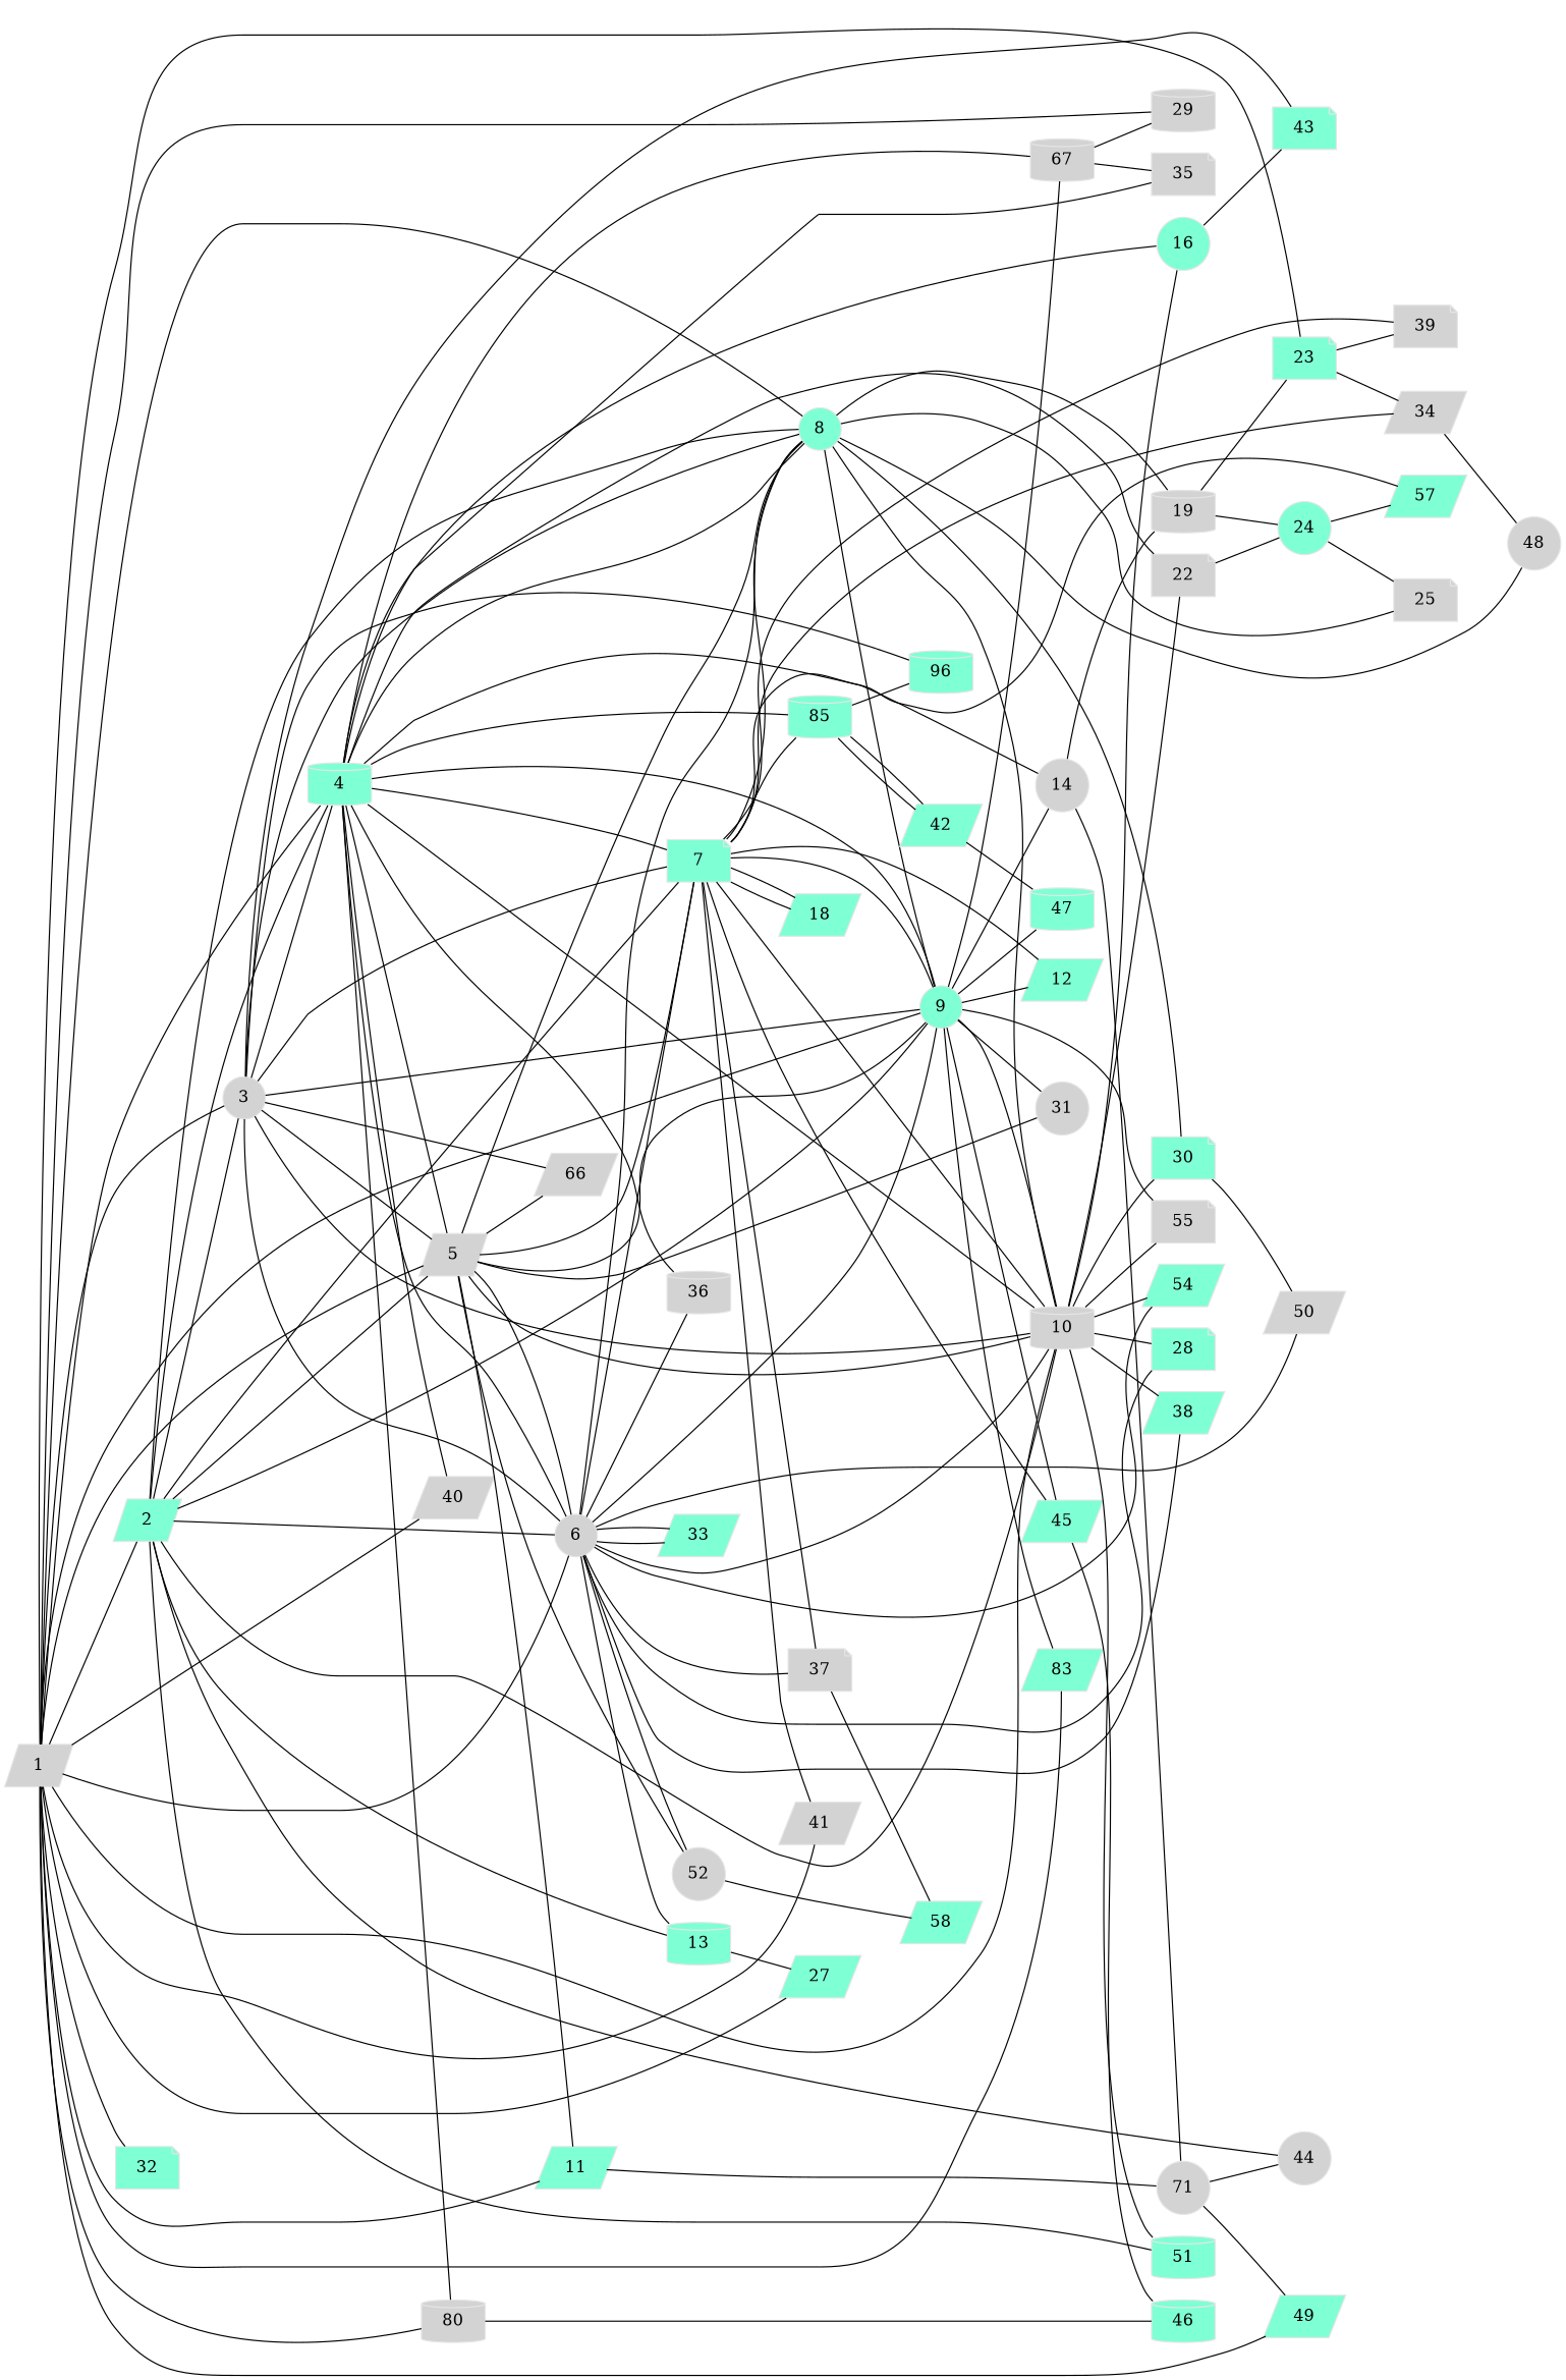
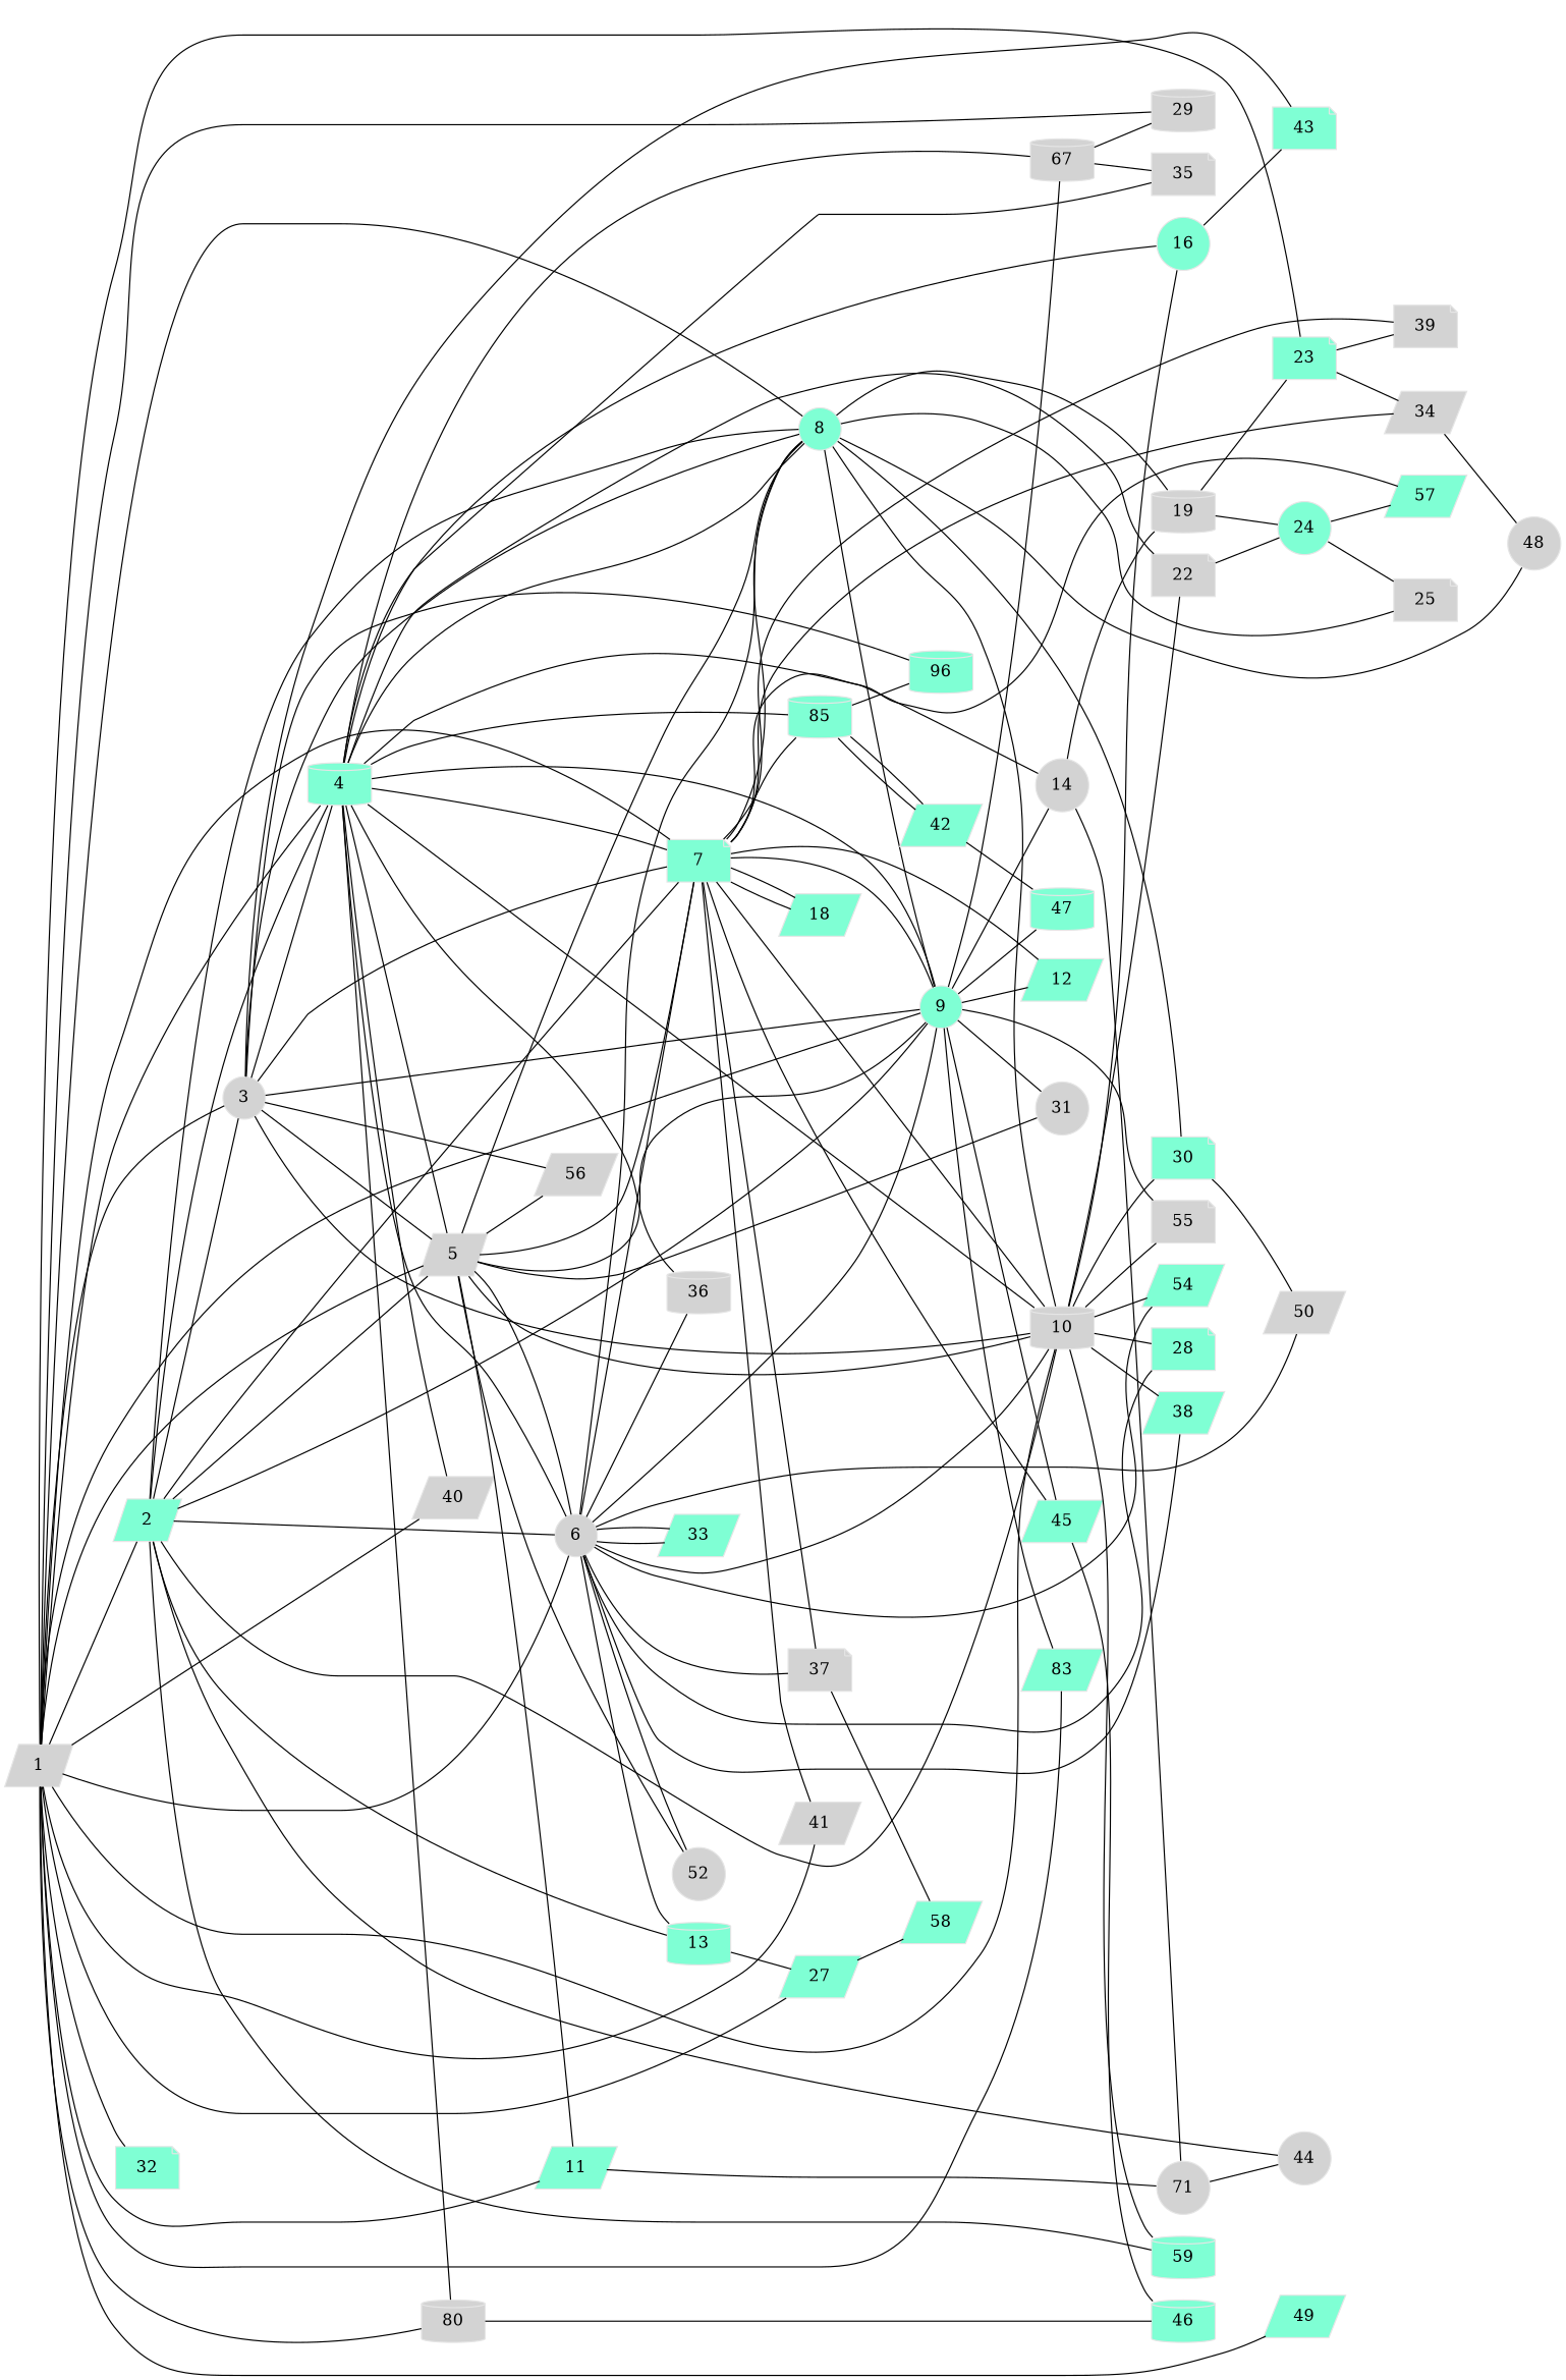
  graph {
    rankdir=LR
    node [color=gray90 fillcolor=aquamarine shape=parallelogram style=filled]
    1 [fillcolor=lightgrey]
    2
    3 [fillcolor=lightgrey shape=circle]
    4 [shape=cylinder]
    5 [fillcolor=lightgrey]
    6 [fillcolor=lightgrey shape=circle]
    7 [shape=note]
    8 [shape=circle]
    9 [shape=circle]
    10 [fillcolor=lightgrey shape=cylinder]
    11
    n12 [fillcolor=lightgrey label=80 shape=cylinder]
    23 [shape=note]
    27
    29 [fillcolor=lightgrey shape=cylinder]
    32 [shape=note]
    40 [fillcolor=lightgrey]
    41 [fillcolor=lightgrey]
    49
    n20 [label=83]
    13 [shape=cylinder]
    44 [fillcolor=lightgrey shape=circle]
-   51 [shape=cylinder]
+   51 [shape=cylinder label=59]
    n24 [label=96 shape=cylinder]
    43 [shape=note]
-   56 [fillcolor=lightgrey label=66]
+   56 [fillcolor=lightgrey]
    14 [fillcolor=lightgrey shape=circle]
    n28 [label=85 shape=cylinder]
    16 [shape=circle]
    n30 [fillcolor=lightgrey label=67 shape=cylinder]
    22 [fillcolor=lightgrey shape=note]
    35 [fillcolor=lightgrey shape=note]
    36 [fillcolor=lightgrey shape=cylinder]
    31 [fillcolor=lightgrey shape=circle]
    52 [fillcolor=lightgrey shape=circle]
    28 [shape=note]
    33
    37 [fillcolor=lightgrey shape=note]
    38
    50 [fillcolor=lightgrey]
    54
    12
    18
    34 [fillcolor=lightgrey]
    39 [fillcolor=lightgrey shape=note]
    45
    57
    19 [fillcolor=lightgrey shape=cylinder]
    25 [fillcolor=lightgrey shape=note]
    30 [shape=note]
    48 [fillcolor=lightgrey shape=circle]
    47 [shape=cylinder]
    55 [fillcolor=lightgrey shape=note]
    n54 [fillcolor=lightgrey label=71 shape=circle]
    46 [shape=cylinder]
    42
    24 [shape=circle]
    58
    1 -- 2
    1 -- 3
    1 -- 4
    1 -- 5
    1 -- 6
+   1 -- 7
    1 -- 8
    1 -- 9
    1 -- 10
    1 -- 11
    1 -- n12
    1 -- 23
    1 -- 27
    1 -- 29
    1 -- 32
    1 -- 40
    1 -- 41
    1 -- 49
    1 -- n20
    2 -- 3
    2 -- 4
    2 -- 5
    2 -- 6
    2 -- 7
    2 -- 8
    2 -- 9
    2 -- 10
    2 -- 13
    2 -- 44
    2 -- 51
    3 -- 4
    3 -- 5
-   3 -- 6
    3 -- 7
    3 -- 8
    3 -- 9
    3 -- 10
    3 -- n24
    3 -- 43
    3 -- 56
    4 -- 5
    4 -- 6
    4 -- 7
    4 -- 8
    4 -- 9
    4 -- 10
    4 -- n12
    4 -- 40
    4 -- 14
    4 -- n28
    4 -- 16
    4 -- n30
    4 -- 22
    4 -- 35
    4 -- 36
    5 -- 6
    5 -- 7
    5 -- 8
    5 -- 9
    5 -- 10
    5 -- 11
    5 -- 56
    5 -- 31
    5 -- 52
    6 -- 7
    6 -- 8
    6 -- 9
    6 -- 10
    6 -- 13
    6 -- 36
    6 -- 52
    6 -- 28
    6 -- 33
    6 -- 33
    6 -- 37
    6 -- 38
    6 -- 50
    6 -- 54
    7 -- 8
    7 -- 9
    7 -- 10
    7 -- 41
    7 -- n28
    7 -- 37
    7 -- 12
    7 -- 18
    7 -- 18
    7 -- 34
    7 -- 39
    7 -- 45
    7 -- 57
    8 -- 9
    8 -- 10
    8 -- 19
    8 -- 25
    8 -- 30
    8 -- 48
-   9 -- 10
    9 -- n20
    9 -- 14
    9 -- n30
    9 -- 31
    9 -- 12
    9 -- 45
    9 -- 47
    9 -- 55
    10 -- 51
    10 -- 16
    10 -- 22
    10 -- 28
    10 -- 38
    10 -- 54
    10 -- 30
    10 -- 55
    11 -- n54
    n12 -- 46
    23 -- 34
    23 -- 39
    13 -- 27
    14 -- 19
    14 -- n54
    n28 -- n24
    n28 -- 42
    n28 -- 42
    16 -- 43
    n30 -- 29
    n30 -- 35
    22 -- 24
-   52 -- 58
+   27 -- 58
    37 -- 58
    34 -- 48
    45 -- 46
    19 -- 23
    19 -- 24
    30 -- 50
-   n54 -- 49
    n54 -- 44
    42 -- 47
    24 -- 57
    24 -- 25
  }
